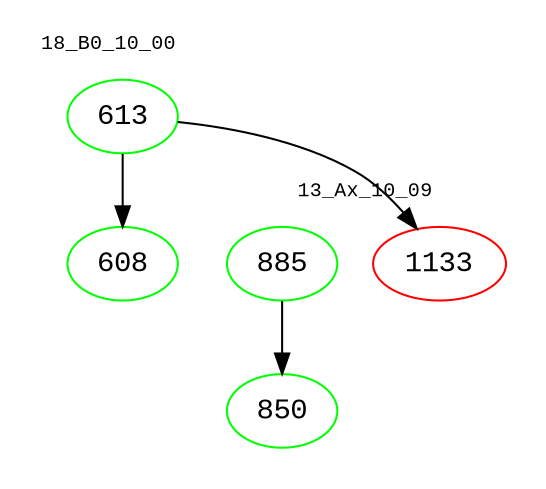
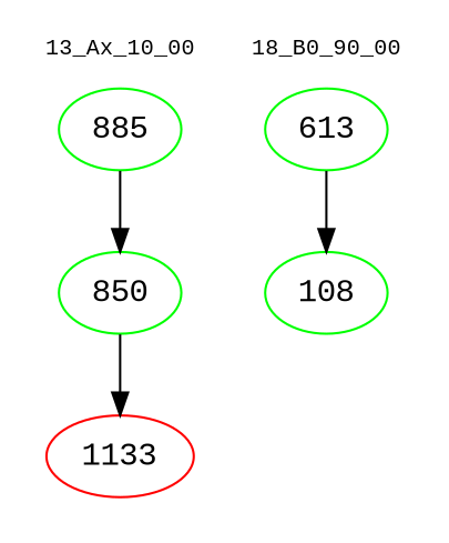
  digraph {
    fontname="Liberation Mono"
    node [color=green fontname="Liberation Mono"]
    edge [color=black fontname="Liberation Mono"]
    n1 [label=850]
    n2 [color=red label=1133]
    n3 [label=885]
    n4 [label=613]
-   n5 [label=608]
+   n5 [label=108]
    subgraph cluster_1 {
      color=white
      fontsize=10
-     label="13_Ax_10_09"
+     label="13_Ax_10_00"
      n1
      n2
      n3
    }
    subgraph cluster_2 {
      color=white
      fontsize=10
-     label="18_B0_10_00"
+     label="18_B0_90_00"
      n4
      n5
    }
-   n4 -> n2
+   n1 -> n2
    n3 -> n1
    n4 -> n5
  }
